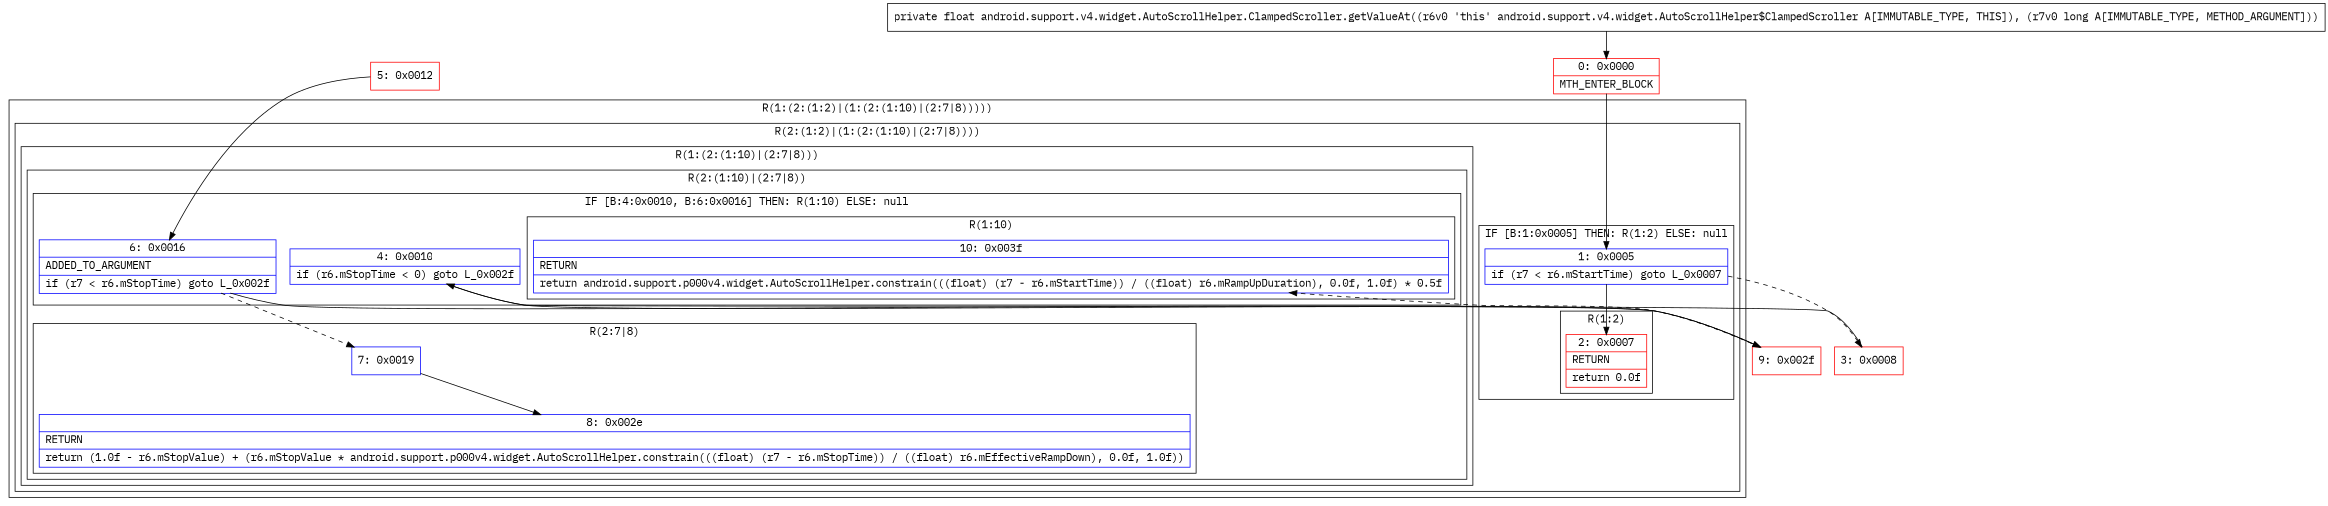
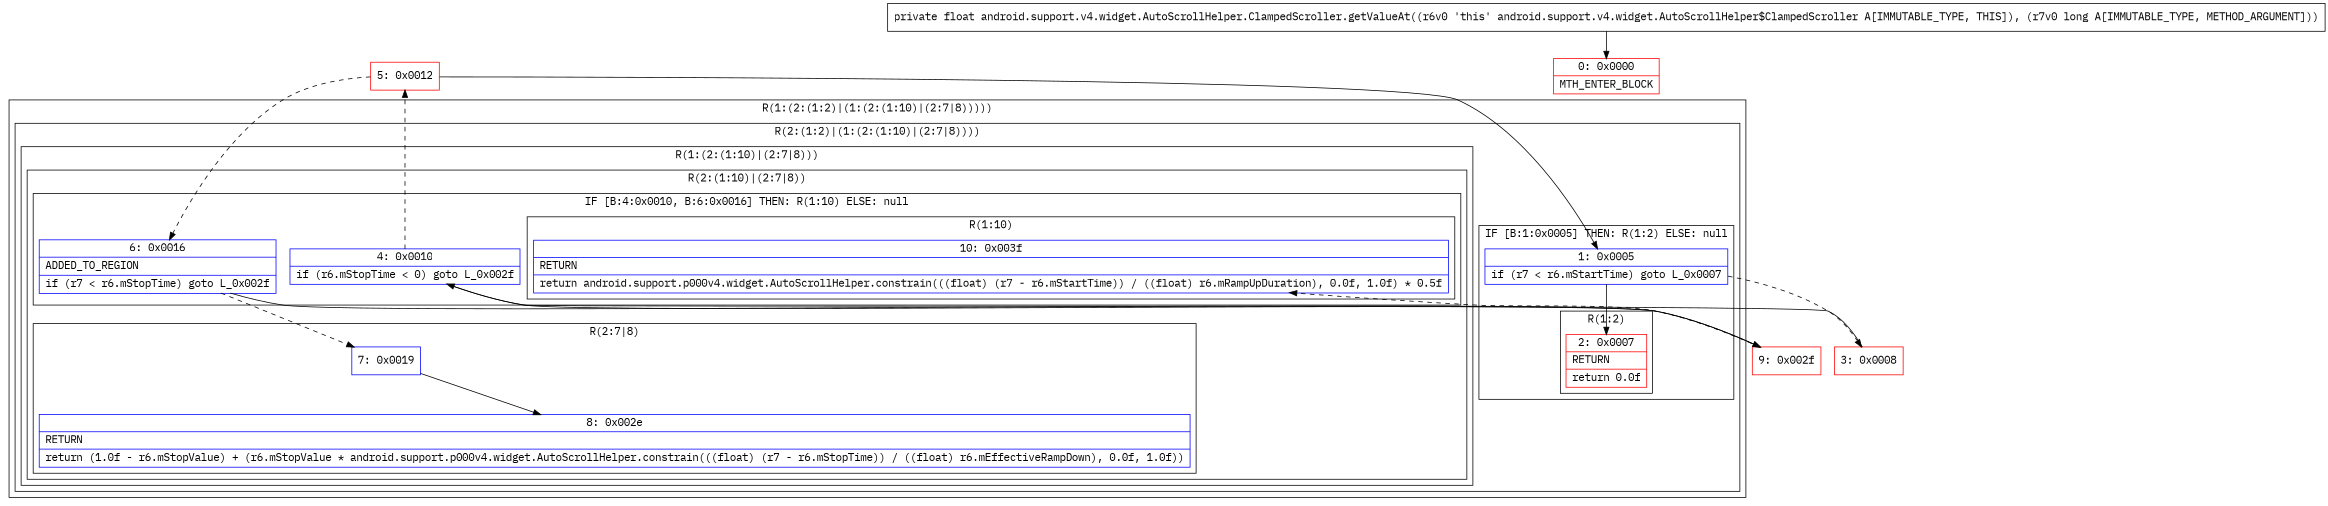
  digraph {
    fontname="IBM Plex Mono"
    node [color=blue fontname="IBM Plex Mono" shape=record]
    edge [fontname="IBM Plex Mono"]
    n1 [color=red label="{2\:\ 0x0007|RETURN\l|return 0.0f\l}"]
    n2 [label="{1\:\ 0x0005|if (r7 \< r6.mStartTime) goto L_0x0007\l}"]
    n3 [label="{10\:\ 0x003f|RETURN\l|return android.support.p000v4.widget.AutoScrollHelper.constrain(((float) (r7 \- r6.mStartTime)) \/ ((float) r6.mRampUpDuration), 0.0f, 1.0f) * 0.5f\l}"]
    n4 [label="{4\:\ 0x0010|if (r6.mStopTime \< 0) goto L_0x002f\l}"]
-   n5 [label="{6\:\ 0x0016|ADDED_TO_ARGUMENT\l|if (r7 \< r6.mStopTime) goto L_0x002f\l}"]
+   n5 [label="{6\:\ 0x0016|ADDED_TO_REGION\l|if (r7 \< r6.mStopTime) goto L_0x002f\l}"]
    n6 [label="{7\:\ 0x0019}"]
    n7 [label="{8\:\ 0x002e|RETURN\l|return (1.0f \- r6.mStopValue) + (r6.mStopValue * android.support.p000v4.widget.AutoScrollHelper.constrain(((float) (r7 \- r6.mStopTime)) \/ ((float) r6.mEffectiveRampDown), 0.0f, 1.0f))\l}"]
    n8 [color=red label="{3\:\ 0x0008}"]
    n9 [color=red label="{5\:\ 0x0012}"]
    n10 [color=red label="{9\:\ 0x002f}"]
    n11 [color=red label="{0\:\ 0x0000|MTH_ENTER_BLOCK\l}"]
    n12 [label="{private float android.support.v4.widget.AutoScrollHelper.ClampedScroller.getValueAt((r6v0 'this' android.support.v4.widget.AutoScrollHelper$ClampedScroller A[IMMUTABLE_TYPE, THIS]), (r7v0 long A[IMMUTABLE_TYPE, METHOD_ARGUMENT])) }" color=""]
    subgraph cluster_1 {
      label="R(1:(2:(1:2)|(1:(2:(1:10)|(2:7|8)))))"
      subgraph cluster_2 {
        label="R(2:(1:2)|(1:(2:(1:10)|(2:7|8))))"
        subgraph cluster_3 {
          label="IF [B:1:0x0005] THEN: R(1:2) ELSE: null"
          n2
          subgraph cluster_4 {
            label="R(1:2)"
            n1
          }
        }
        subgraph cluster_5 {
          label="R(1:(2:(1:10)|(2:7|8)))"
          subgraph cluster_6 {
            label="R(2:(1:10)|(2:7|8))"
            subgraph cluster_7 {
              label="IF [B:4:0x0010, B:6:0x0016] THEN: R(1:10) ELSE: null"
              n4
              n5
              subgraph cluster_8 {
                label="R(1:10)"
                n3
              }
            }
            subgraph cluster_9 {
              label="R(2:7|8)"
              n6
              n7
            }
          }
        }
      }
    }
    n2 -> n1
    n2 -> n8 [style=dashed]
+   n4 -> n9 [style=dashed]
    n4 -> n10
    n5 -> n6 [style=dashed]
    n5 -> n10
    n6 -> n7
    n8 -> n4
-   n9 -> n5
+   n9 -> n5 [style=dashed]
    n10 -> n3 [style=dashed]
-   n11 -> n2
+   n9 -> n2
    n12 -> n11
  }
